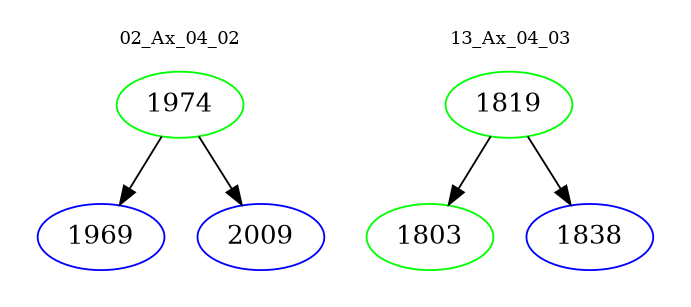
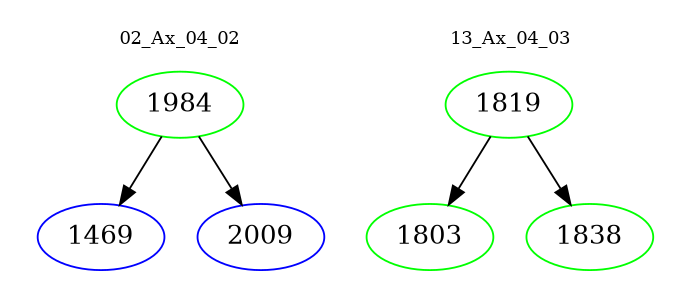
  digraph {
    node [color=green]
    edge [color=black]
-   n1 [label=1974]
-   n2 [color=blue label=1969]
+   n1 [label=1984]
+   n2 [color=blue label=1469]
    n3 [color=blue label=2009]
    n4 [label=1819]
    n5 [label=1803]
-   n6 [color=blue label=1838]
+   n6 [label=1838]
    subgraph cluster_1 {
      color=white
      fontsize=10
      label="02_Ax_04_02"
      n1
      n2
      n3
    }
    subgraph cluster_2 {
      color=white
      fontsize=10
      label="13_Ax_04_03"
      n4
      n5
      n6
    }
    n1 -> n2
    n1 -> n3
    n4 -> n5
    n4 -> n6
  }
